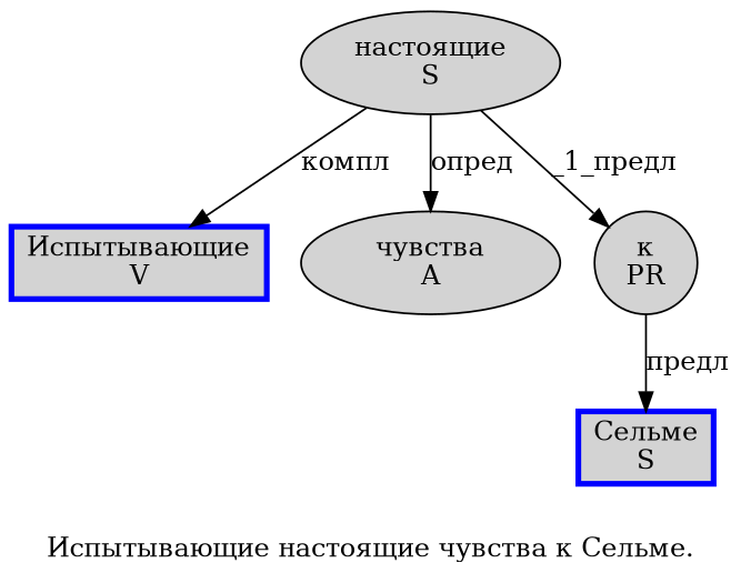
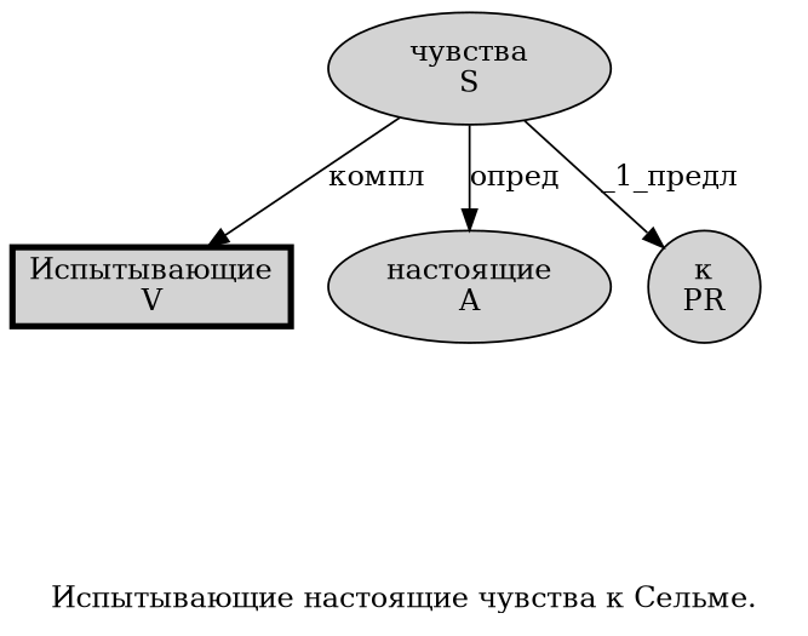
  digraph {
    label="Испытывающие настоящие чувства к Сельме."
    node [fillcolor=lightgray penwidth=1 shape=ellipse style=filled]
-   n1 [color=blue label="Испытывающие\nV" penwidth=3 shape=box]
-   n2 [label="чувства\nA"]
-   n3 [label="настоящие\nS"]
+   n1 [color=black label="Испытывающие\nV" penwidth=3 shape=box]
+   n2 [label="настоящие\nA"]
+   n3 [label="чувства\nS"]
    n4 [label="к\nPR"]
-   n5 [color=blue label="Сельме\nS" penwidth=3 shape=box]
    n3 -> n1 [label="компл"]
    n3 -> n2 [label="опред"]
    n3 -> n4 [label="_1_предл"]
-   n4 -> n5 [label="предл"]
  }
